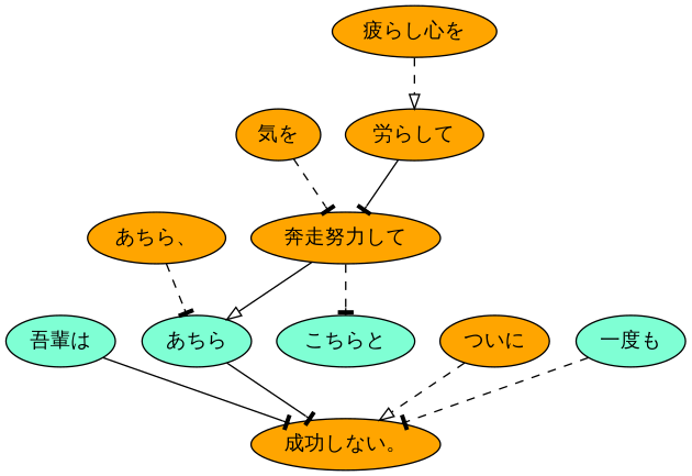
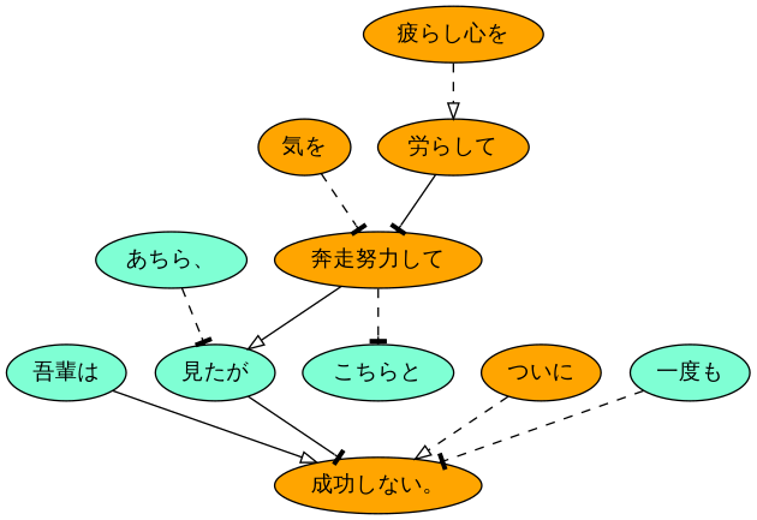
  digraph {
    node [fillcolor=orange style=filled]
    edge [arrowhead=tee style=dashed]
    n1 [fillcolor=aquamarine label="吾輩は"]
    n2 [label="成功しない。"]
-   n3 [fillcolor=aquamarine label="あちら"]
-   n4 [label="あちら、"]
+   n3 [fillcolor=aquamarine label="見たが"]
+   n4 [fillcolor=aquamarine label="あちら、"]
    n5 [fillcolor=aquamarine label="こちらと"]
    n6 [label="奔走努力して"]
    n7 [label="気を"]
    n8 [label="疲らし心を"]
    n9 [label="労らして"]
    n10 [label="ついに"]
    n11 [fillcolor=aquamarine label="一度も"]
-   n1 -> n2 [style=solid]
+   n1 -> n2 [arrowhead=onormal style=solid]
    n3 -> n2 [style=solid]
    n4 -> n3
    n6 -> n3 [arrowhead=onormal style=solid]
    n6 -> n5
    n7 -> n6
    n8 -> n9 [arrowhead=onormal]
    n9 -> n6 [style=solid]
    n10 -> n2 [arrowhead=onormal]
    n11 -> n2
  }
